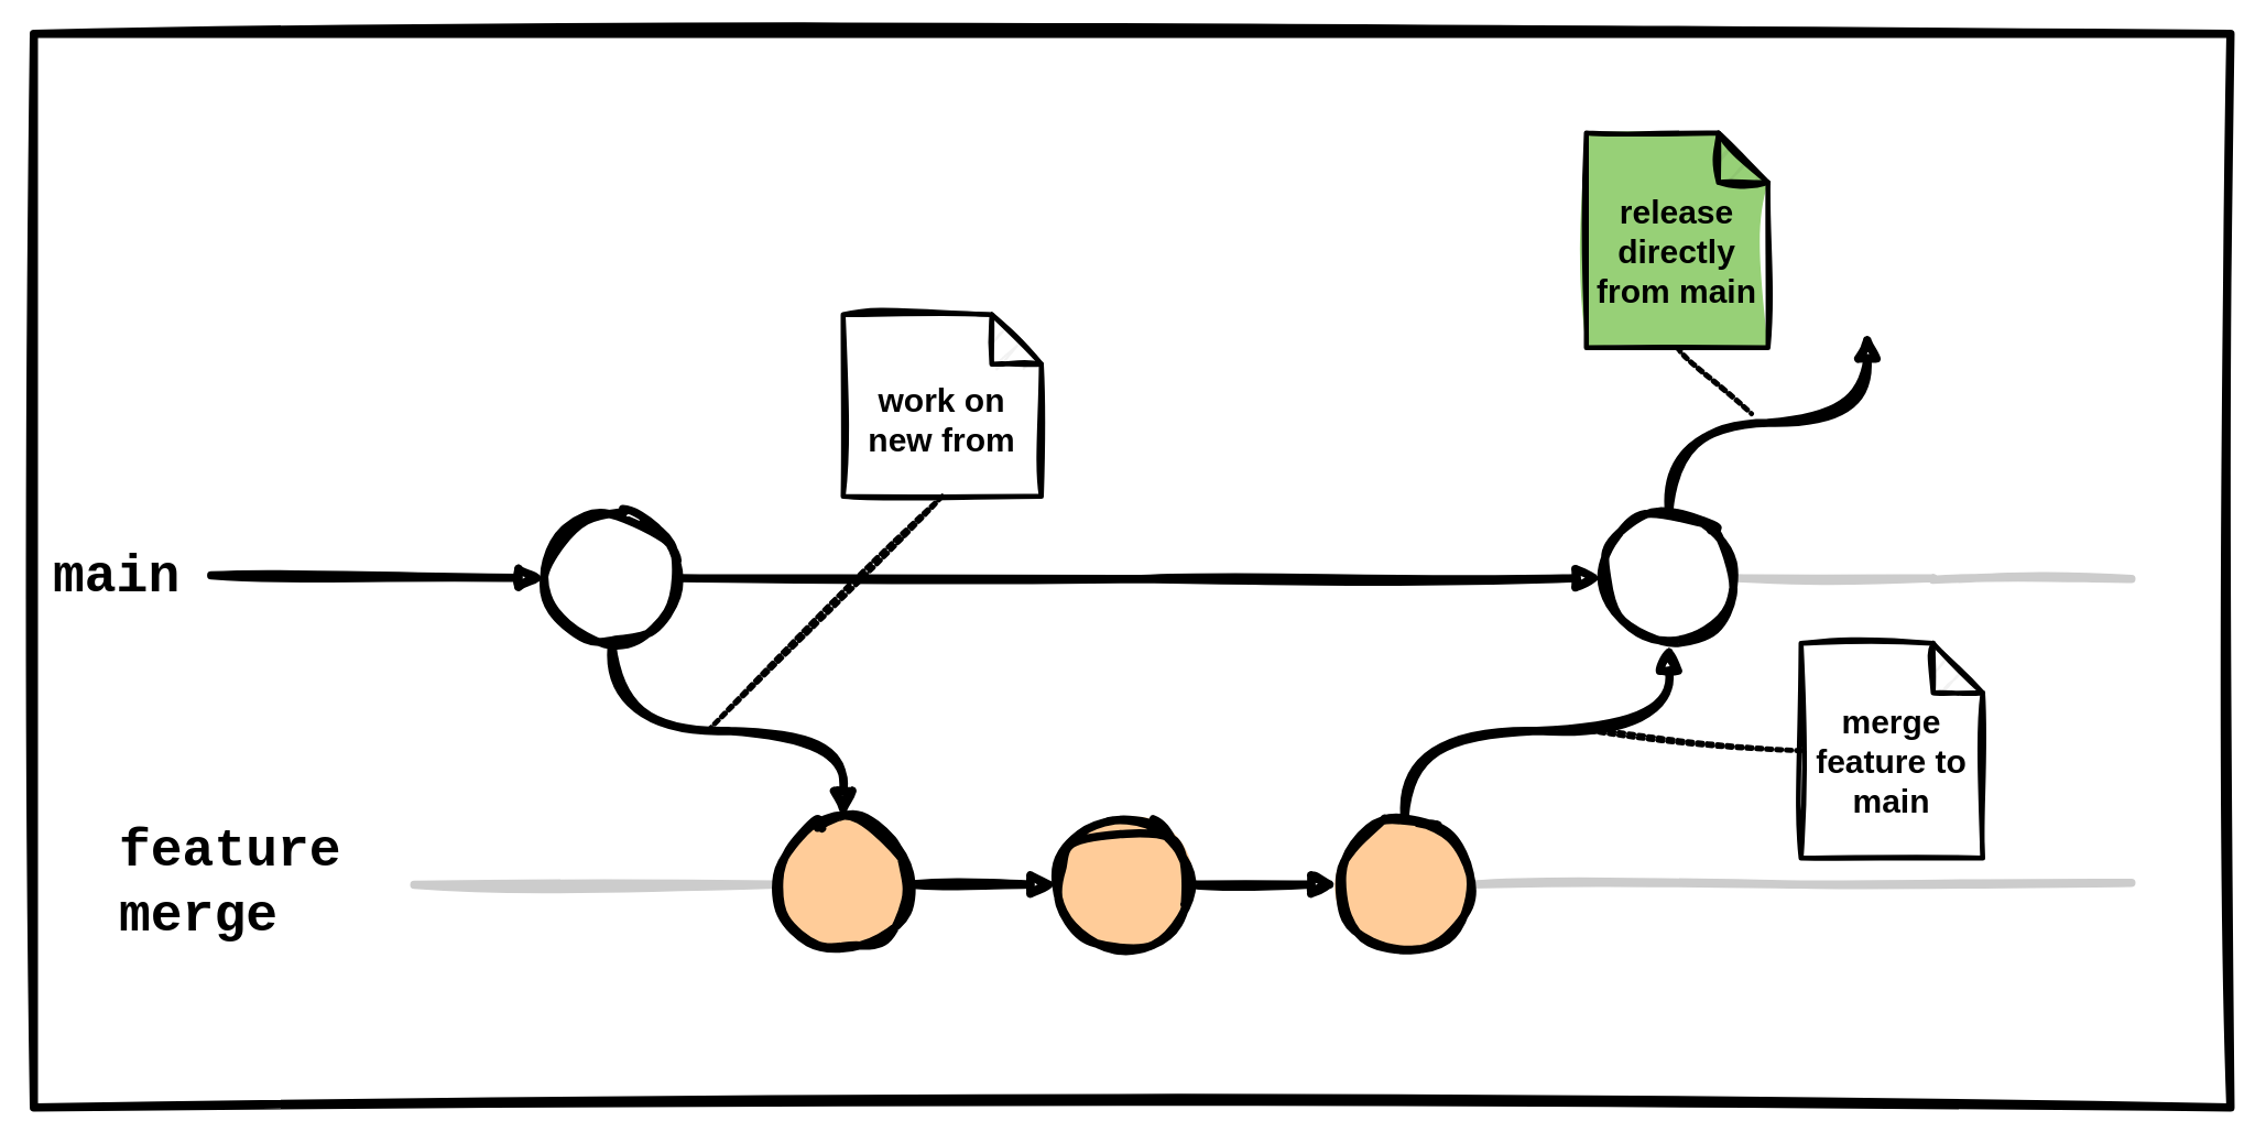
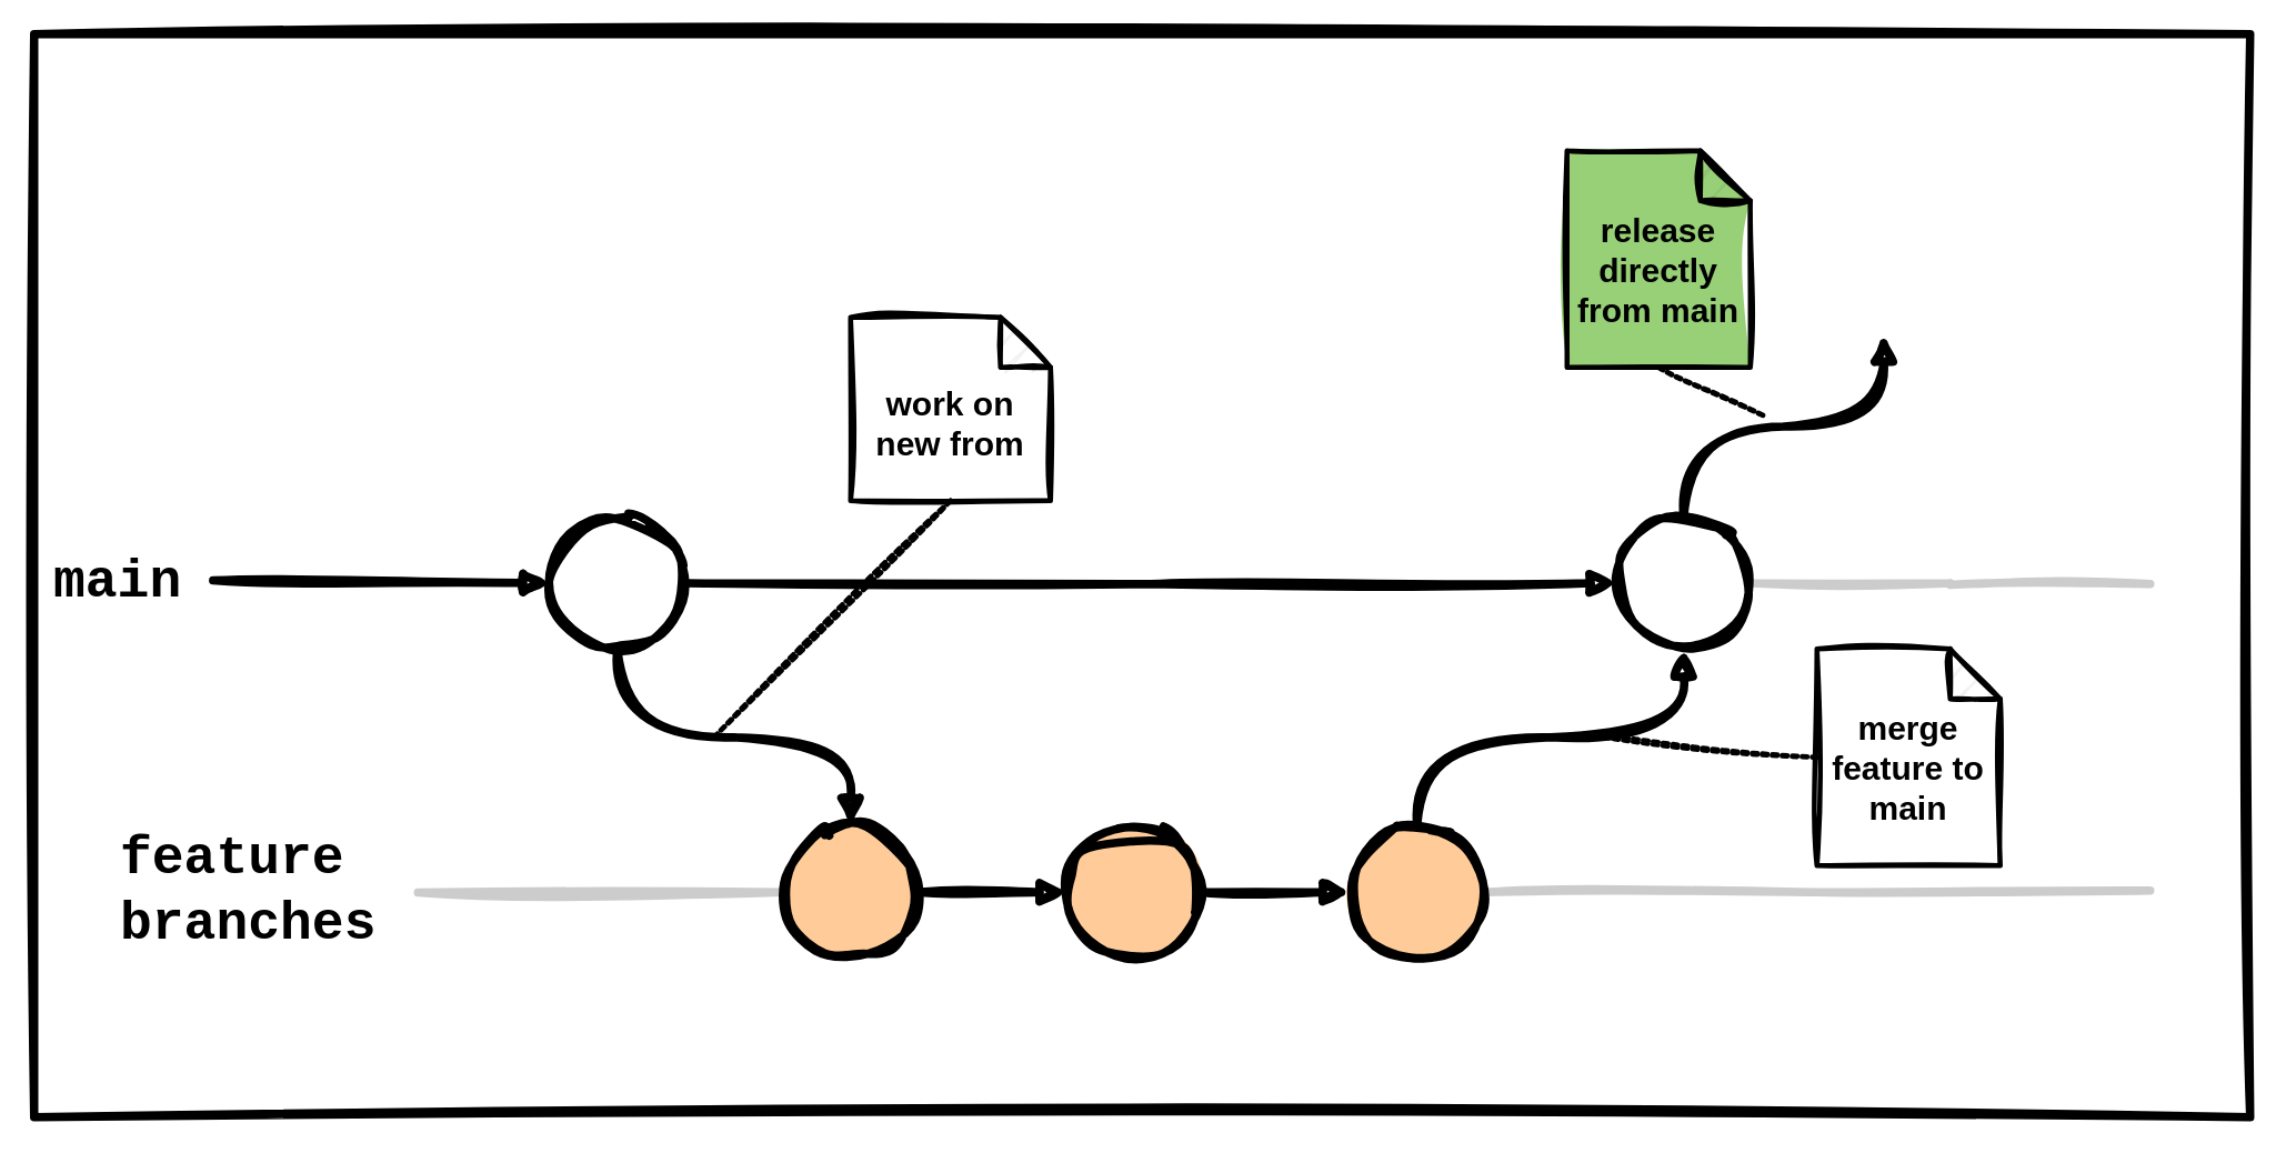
  <mxCell id="0" />
  <mxCell id="1" parent="0" />
  <mxCell id="2" value="" style="rounded=0;whiteSpace=wrap;html=1;sketch=1;curveFitting=1;jiggle=2;strokeWidth=5;" vertex="1" parent="1"><mxGeometry x="20" y="20" width="1330" height="650" as="geometry" /></mxCell>
  <mxCell id="3" value="" style="endArrow=none;html=1;rounded=0;strokeWidth=5;endFill=0;entryX=0;entryY=0.5;entryDx=0;entryDy=0;sketch=1;curveFitting=1;jiggle=2;exitX=1.002;exitY=0.502;exitDx=0;exitDy=0;exitPerimeter=0;strokeColor=#CCCCCC;" parent="1" source="9" target="11" edge="1"><mxGeometry width="50" height="50" relative="1" as="geometry"><mxPoint x="270" y="534.29" as="sourcePoint" /><mxPoint x="460" y="535.29" as="targetPoint" /></mxGeometry></mxCell>
  <mxCell id="4" value="&lt;b&gt;&lt;font style=&quot;font-size: 32px;&quot;&gt;main&lt;/font&gt;&lt;/b&gt;" style="text;html=1;align=left;verticalAlign=middle;resizable=0;points=[];autosize=1;strokeColor=none;fillColor=none;sketch=1;curveFitting=1;jiggle=2;fontFamily=Courier New;" parent="1" vertex="1"><mxGeometry x="30" y="324.5" width="100" height="50" as="geometry" /></mxCell>
  <mxCell id="5" value="" style="endArrow=block;html=1;rounded=0;strokeWidth=5;endFill=1;exitX=0.974;exitY=0.468;exitDx=0;exitDy=0;exitPerimeter=0;entryX=0;entryY=0.5;entryDx=0;entryDy=0;sketch=1;curveFitting=1;jiggle=2;" parent="1" source="4" edge="1"><mxGeometry width="50" height="50" relative="1" as="geometry"><mxPoint x="230" y="349.41" as="sourcePoint" /><mxPoint x="330" y="349.5" as="targetPoint" /></mxGeometry></mxCell>
  <mxCell id="6" style="edgeStyle=orthogonalEdgeStyle;rounded=0;orthogonalLoop=1;jettySize=auto;html=1;exitX=0.5;exitY=1;exitDx=0;exitDy=0;entryX=0.5;entryY=0;entryDx=0;entryDy=0;strokeWidth=5;endArrow=block;endFill=1;curved=1;sketch=1;curveFitting=1;jiggle=2;" parent="1" source="7" target="11" edge="1"><mxGeometry relative="1" as="geometry" /></mxCell>
  <mxCell id="7" value="" style="ellipse;whiteSpace=wrap;html=1;aspect=fixed;strokeWidth=5;sketch=1;curveFitting=1;jiggle=2;" parent="1" vertex="1"><mxGeometry x="330" y="310" width="80" height="79" as="geometry" /></mxCell>
  <mxCell id="8" style="edgeStyle=orthogonalEdgeStyle;rounded=0;orthogonalLoop=1;jettySize=auto;html=1;exitX=1;exitY=0.5;exitDx=0;exitDy=0;strokeWidth=5;endArrow=none;endFill=0;sketch=1;curveFitting=1;jiggle=2;strokeColor=#CCCCCC;" parent="1" source="22" edge="1"><mxGeometry relative="1" as="geometry"><mxPoint x="1290" y="350" as="targetPoint" /><mxPoint x="1310" y="350" as="sourcePoint" /></mxGeometry></mxCell>
- <mxCell id="9" value="&lt;b&gt;&lt;font style=&quot;font-size: 32px;&quot;&gt;feature &lt;br&gt;merge&lt;/font&gt;&lt;/b&gt;" style="text;html=1;align=left;verticalAlign=middle;resizable=0;points=[];autosize=1;strokeColor=none;fillColor=none;sketch=1;curveFitting=1;jiggle=2;fontFamily=Courier New;" parent="1" vertex="1"><mxGeometry x="70" y="490" width="180" height="90" as="geometry" /></mxCell>
+ <mxCell id="9" value="&lt;b&gt;&lt;font style=&quot;font-size: 32px;&quot;&gt;feature &lt;br&gt;branches&lt;/font&gt;&lt;/b&gt;" style="text;html=1;align=left;verticalAlign=middle;resizable=0;points=[];autosize=1;strokeColor=none;fillColor=none;sketch=1;curveFitting=1;jiggle=2;fontFamily=Courier New;" parent="1" vertex="1"><mxGeometry x="70" y="490" width="180" height="90" as="geometry" /></mxCell>
  <mxCell id="10" style="edgeStyle=orthogonalEdgeStyle;rounded=0;orthogonalLoop=1;jettySize=auto;html=1;exitX=1;exitY=0.5;exitDx=0;exitDy=0;entryX=0;entryY=0.5;entryDx=0;entryDy=0;strokeWidth=5;endArrow=block;endFill=1;sketch=1;curveFitting=1;jiggle=2;" parent="1" source="11" target="13" edge="1"><mxGeometry relative="1" as="geometry" /></mxCell>
  <mxCell id="11" value="" style="ellipse;whiteSpace=wrap;html=1;aspect=fixed;strokeWidth=5;fillColor=#FFCC99;sketch=1;curveFitting=1;jiggle=2;gradientColor=#FFCC99;gradientDirection=south;" parent="1" vertex="1"><mxGeometry x="470" y="495" width="80" height="80" as="geometry" /></mxCell>
  <mxCell id="12" style="edgeStyle=orthogonalEdgeStyle;rounded=0;orthogonalLoop=1;jettySize=auto;html=1;exitX=1;exitY=0.5;exitDx=0;exitDy=0;entryX=0;entryY=0.5;entryDx=0;entryDy=0;strokeWidth=5;endArrow=block;endFill=1;sketch=1;curveFitting=1;jiggle=2;" parent="1" source="13" target="16" edge="1"><mxGeometry relative="1" as="geometry" /></mxCell>
  <mxCell id="13" value="" style="ellipse;whiteSpace=wrap;html=1;aspect=fixed;strokeWidth=5;fillColor=#FFCC99;sketch=1;curveFitting=1;jiggle=2;gradientColor=#FFCC99;" parent="1" vertex="1"><mxGeometry x="640" y="495" width="80" height="80" as="geometry" /></mxCell>
  <mxCell id="14" style="edgeStyle=orthogonalEdgeStyle;rounded=0;orthogonalLoop=1;jettySize=auto;html=1;exitX=1;exitY=0.5;exitDx=0;exitDy=0;endArrow=none;endFill=0;strokeWidth=5;sketch=1;curveFitting=1;jiggle=2;strokeColor=#CCCCCC;" parent="1" source="16" edge="1"><mxGeometry relative="1" as="geometry"><mxPoint x="1290" y="534" as="targetPoint" /></mxGeometry></mxCell>
  <mxCell id="15" style="edgeStyle=orthogonalEdgeStyle;rounded=0;orthogonalLoop=1;jettySize=auto;html=1;exitX=0.5;exitY=0;exitDx=0;exitDy=0;entryX=0.5;entryY=1;entryDx=0;entryDy=0;strokeWidth=5;sketch=1;curveFitting=1;jiggle=2;endArrow=block;endFill=1;curved=1;" parent="1" source="16" target="22" edge="1"><mxGeometry relative="1" as="geometry" /></mxCell>
  <mxCell id="16" value="" style="ellipse;whiteSpace=wrap;html=1;aspect=fixed;strokeWidth=5;fillColor=#FFCC99;sketch=1;curveFitting=1;jiggle=2;gradientColor=#FFCC99;" parent="1" vertex="1"><mxGeometry x="810" y="495" width="80" height="80" as="geometry" /></mxCell>
  <mxCell id="17" value="" style="edgeStyle=orthogonalEdgeStyle;rounded=0;orthogonalLoop=1;jettySize=auto;html=1;exitX=1;exitY=0.5;exitDx=0;exitDy=0;entryX=0;entryY=0.5;entryDx=0;entryDy=0;strokeWidth=5;endArrow=block;endFill=1;sketch=1;curveFitting=1;jiggle=2;" parent="1" target="22" edge="1"><mxGeometry relative="1" as="geometry"><mxPoint x="410" y="349.5" as="sourcePoint" /><mxPoint x="890" y="350" as="targetPoint" /></mxGeometry></mxCell>
  <mxCell id="18" value="&lt;p style=&quot;line-height: 120%; font-size: 20px;&quot;&gt;&lt;span style=&quot;font-size: 20px;&quot;&gt;&lt;b style=&quot;font-size: 20px;&quot;&gt;work on new from&lt;/b&gt;&lt;/span&gt;&lt;/p&gt;" style="shape=note;whiteSpace=wrap;html=1;backgroundOutline=1;darkOpacity=0.05;strokeWidth=3;labelPosition=center;verticalLabelPosition=middle;align=center;verticalAlign=bottom;sketch=1;curveFitting=1;jiggle=2;fontSize=20;" parent="1" vertex="1"><mxGeometry x="510" y="190" width="120" height="110" as="geometry" /></mxCell>
  <mxCell id="19" style="rounded=0;orthogonalLoop=1;jettySize=auto;html=1;exitX=0.5;exitY=1;exitDx=0;exitDy=0;exitPerimeter=0;endArrow=none;endFill=0;dashed=1;dashPattern=1 1;strokeWidth=3;sketch=1;curveFitting=1;jiggle=2;strokeColor=#000000;" parent="1" source="18" edge="1"><mxGeometry relative="1" as="geometry"><mxPoint x="1150" y="765" as="sourcePoint" /><mxPoint x="430" y="440" as="targetPoint" /></mxGeometry></mxCell>
  <mxCell id="20" value="" style="endArrow=none;html=1;rounded=0;strokeWidth=5;endFill=0;sketch=1;curveFitting=1;jiggle=2;" parent="1" target="22" edge="1"><mxGeometry width="50" height="50" relative="1" as="geometry"><mxPoint x="970" y="350.179" as="sourcePoint" /><mxPoint x="1250" y="350" as="targetPoint" /></mxGeometry></mxCell>
  <mxCell id="21" style="edgeStyle=orthogonalEdgeStyle;rounded=0;orthogonalLoop=1;jettySize=auto;html=1;exitX=0.5;exitY=0;exitDx=0;exitDy=0;strokeWidth=5;endArrow=block;endFill=1;sketch=1;curveFitting=1;jiggle=2;curved=1;" parent="1" source="22" edge="1"><mxGeometry relative="1" as="geometry"><mxPoint x="1130" y="200" as="targetPoint" /></mxGeometry></mxCell>
  <mxCell id="22" value="" style="ellipse;whiteSpace=wrap;html=1;aspect=fixed;strokeWidth=5;sketch=1;curveFitting=1;jiggle=2;" parent="1" vertex="1"><mxGeometry x="970" y="310" width="80" height="79" as="geometry" /></mxCell>
  <mxCell id="23" value="&lt;p style=&quot;line-height: 120%; font-size: 20px;&quot;&gt;&lt;span style=&quot;font-size: 20px;&quot;&gt;&lt;b style=&quot;font-size: 20px;&quot;&gt;merge feature to main&lt;/b&gt;&lt;/span&gt;&lt;/p&gt;" style="shape=note;whiteSpace=wrap;html=1;backgroundOutline=1;darkOpacity=0.05;strokeWidth=3;labelPosition=center;verticalLabelPosition=middle;align=center;verticalAlign=bottom;sketch=1;curveFitting=1;jiggle=2;fontSize=20;" parent="1" vertex="1"><mxGeometry x="1090" y="389" width="110" height="130" as="geometry" /></mxCell>
  <mxCell id="24" style="rounded=0;orthogonalLoop=1;jettySize=auto;html=1;endArrow=none;endFill=0;dashed=1;dashPattern=1 1;strokeWidth=3;sketch=1;curveFitting=1;jiggle=2;strokeColor=#000000;entryX=0;entryY=0.5;entryDx=0;entryDy=0;entryPerimeter=0;" parent="1" target="23" edge="1"><mxGeometry relative="1" as="geometry"><mxPoint x="950" y="440" as="sourcePoint" /><mxPoint x="440" y="450" as="targetPoint" /></mxGeometry></mxCell>
- <mxCell id="25" value="&lt;p style=&quot;line-height: 120%; font-size: 20px;&quot;&gt;&lt;span style=&quot;font-size: 20px;&quot;&gt;&lt;b style=&quot;font-size: 20px;&quot;&gt;release directly from main&lt;/b&gt;&lt;/span&gt;&lt;/p&gt;" style="shape=note;whiteSpace=wrap;html=1;backgroundOutline=1;darkOpacity=0.05;strokeWidth=3;labelPosition=center;verticalLabelPosition=middle;align=center;verticalAlign=bottom;sketch=1;curveFitting=1;jiggle=2;fillColor=#97D077;gradientColor=#97D077;fontSize=20;" parent="1" vertex="1"><mxGeometry x="960" y="80" width="110" height="130" as="geometry" /></mxCell>
+ <mxCell id="25" value="&lt;p style=&quot;line-height: 120%; font-size: 20px;&quot;&gt;&lt;span style=&quot;font-size: 20px;&quot;&gt;&lt;b style=&quot;font-size: 20px;&quot;&gt;release directly from main&lt;/b&gt;&lt;/span&gt;&lt;/p&gt;" style="shape=note;whiteSpace=wrap;html=1;backgroundOutline=1;darkOpacity=0.05;strokeWidth=3;labelPosition=center;verticalLabelPosition=middle;align=center;verticalAlign=bottom;sketch=1;curveFitting=1;jiggle=2;fillColor=#97D077;gradientColor=#97D077;fontSize=20;" parent="1" vertex="1"><mxGeometry x="940" y="90" width="110" height="130" as="geometry" /></mxCell>
  <mxCell id="26" style="rounded=0;orthogonalLoop=1;jettySize=auto;html=1;endArrow=none;endFill=0;dashed=1;dashPattern=1 1;strokeWidth=3;sketch=1;curveFitting=1;jiggle=2;strokeColor=#000000;exitX=0.5;exitY=1;exitDx=0;exitDy=0;exitPerimeter=0;" parent="1" source="25" edge="1"><mxGeometry relative="1" as="geometry"><mxPoint x="1100" y="289.5" as="sourcePoint" /><mxPoint x="1060" y="250" as="targetPoint" /></mxGeometry></mxCell>
